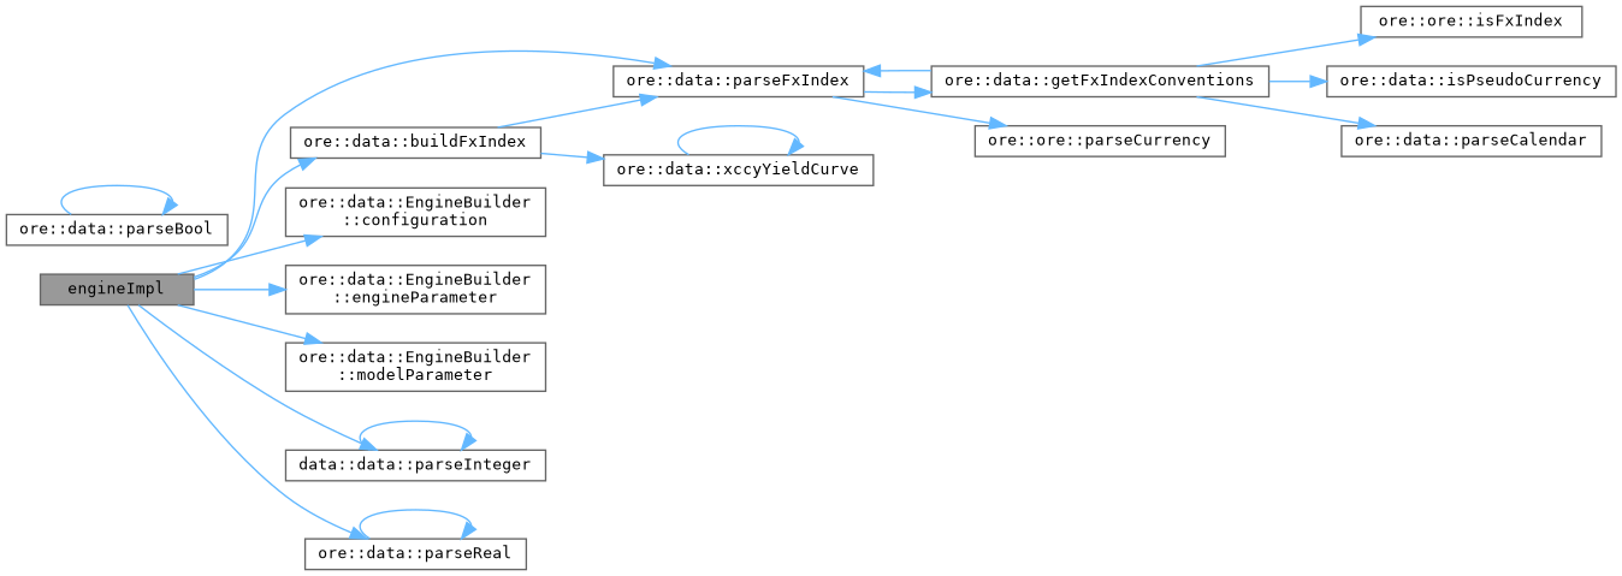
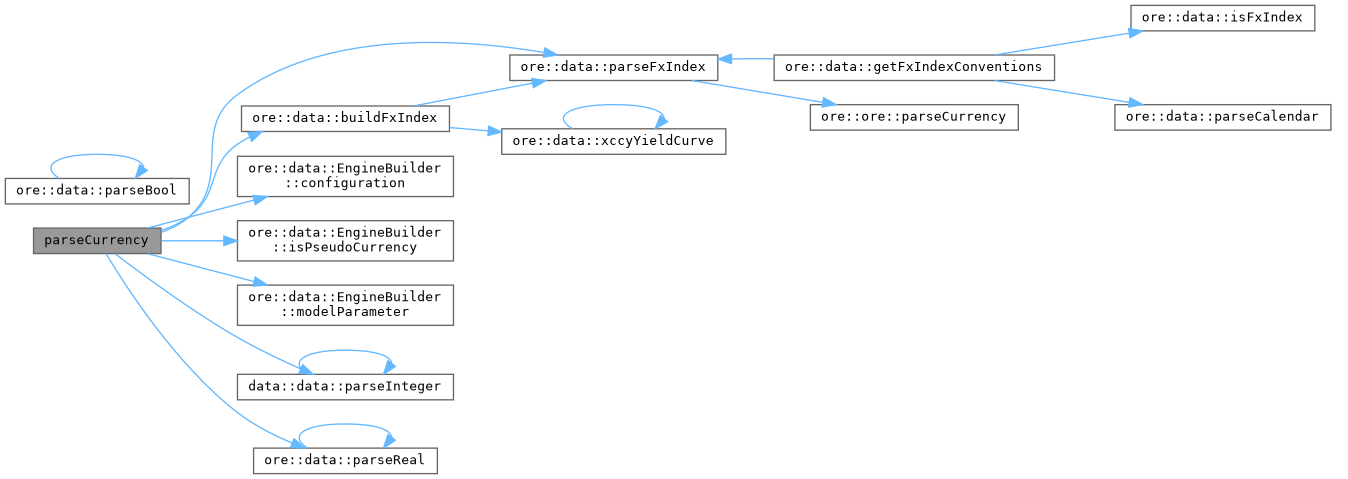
  digraph {
    fontname="DejaVu Sans Mono"
    rankdir=LR
    node [color=grey40 fillcolor=white fontname="DejaVu Sans Mono" fontsize=10 shape=box style=filled]
    edge [color=steelblue1 fontname="DejaVu Sans Mono" fontsize=10 labelfontname=Helvetica labelfontsize=10 style=solid]
-   n1 [color=gray40 fillcolor=grey60 fontcolor=black height=0.2 label=engineImpl width=0.4]
+   n1 [color=gray40 fillcolor=grey60 fontcolor=black height=0.2 label=parseCurrency width=0.4]
    n2 [height=0.2 label="ore::data::buildFxIndex" width=0.4]
    n3 [height=0.2 label="ore::data::parseFxIndex" width=0.4]
    n4 [height=0.2 label="ore::data::EngineBuilder\l::configuration" width=0.4]
-   n5 [height=0.2 label="ore::data::EngineBuilder\l::engineParameter" width=0.4]
+   n5 [height=0.2 label="ore::data::EngineBuilder\l::isPseudoCurrency" width=0.4]
    n6 [height=0.2 label="ore::data::EngineBuilder\l::modelParameter" width=0.4]
    n7 [height=0.2 label="data::data::parseInteger" width=0.4]
    n8 [height=0.2 label="ore::data::parseReal" width=0.4]
    n9 [height=0.2 label="ore::data::xccyYieldCurve" width=0.4]
    n10 [height=0.2 label="ore::data::getFxIndexConventions" width=0.4]
    n11 [height=0.2 label="ore::ore::parseCurrency" width=0.4]
    n12 [height=0.2 label="ore::data::parseBool" width=0.4]
-   n13 [height=0.2 label="ore::ore::isFxIndex" width=0.4]
-   n14 [height=0.2 label="ore::data::isPseudoCurrency" width=0.4]
+   n13 [height=0.2 label="ore::data::isFxIndex" width=0.4]
    n15 [height=0.2 label="ore::data::parseCalendar" width=0.4]
    n1 -> n2
    n1 -> n3
    n1 -> n4
    n1 -> n5
    n1 -> n6
    n1 -> n7
    n1 -> n8
    n2 -> n3
    n2 -> n9
-   n3 -> n10
    n3 -> n11
    n7 -> n7
    n8 -> n8
    n9 -> n9
    n10 -> n3
    n10 -> n13
-   n10 -> n14
    n10 -> n15
    n12 -> n12
  }
